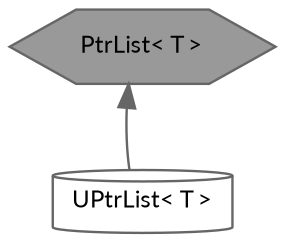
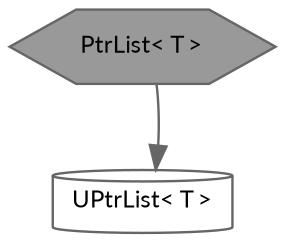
  digraph {
    fontname=Lato
    node [color=gray40 fontname=Lato fontsize=10 style=filled]
    n1 [fillcolor=grey60 fontcolor=black height=0.2 label="PtrList\< T \>" shape=hexagon width=0.4]
    n2 [fillcolor=white height=0.2 label="UPtrList\< T \>" shape=cylinder width=0.4]
-   n1 -> n2 [color=gray40 dir=back fontname=Lato fontsize=10 labelfontname=Helvetica labelfontsize=10 style=solid]
+   n2 -> n1 [color=gray40 dir=back fontname=Lato fontsize=10 labelfontname=Helvetica labelfontsize=10 style=solid]
  }
